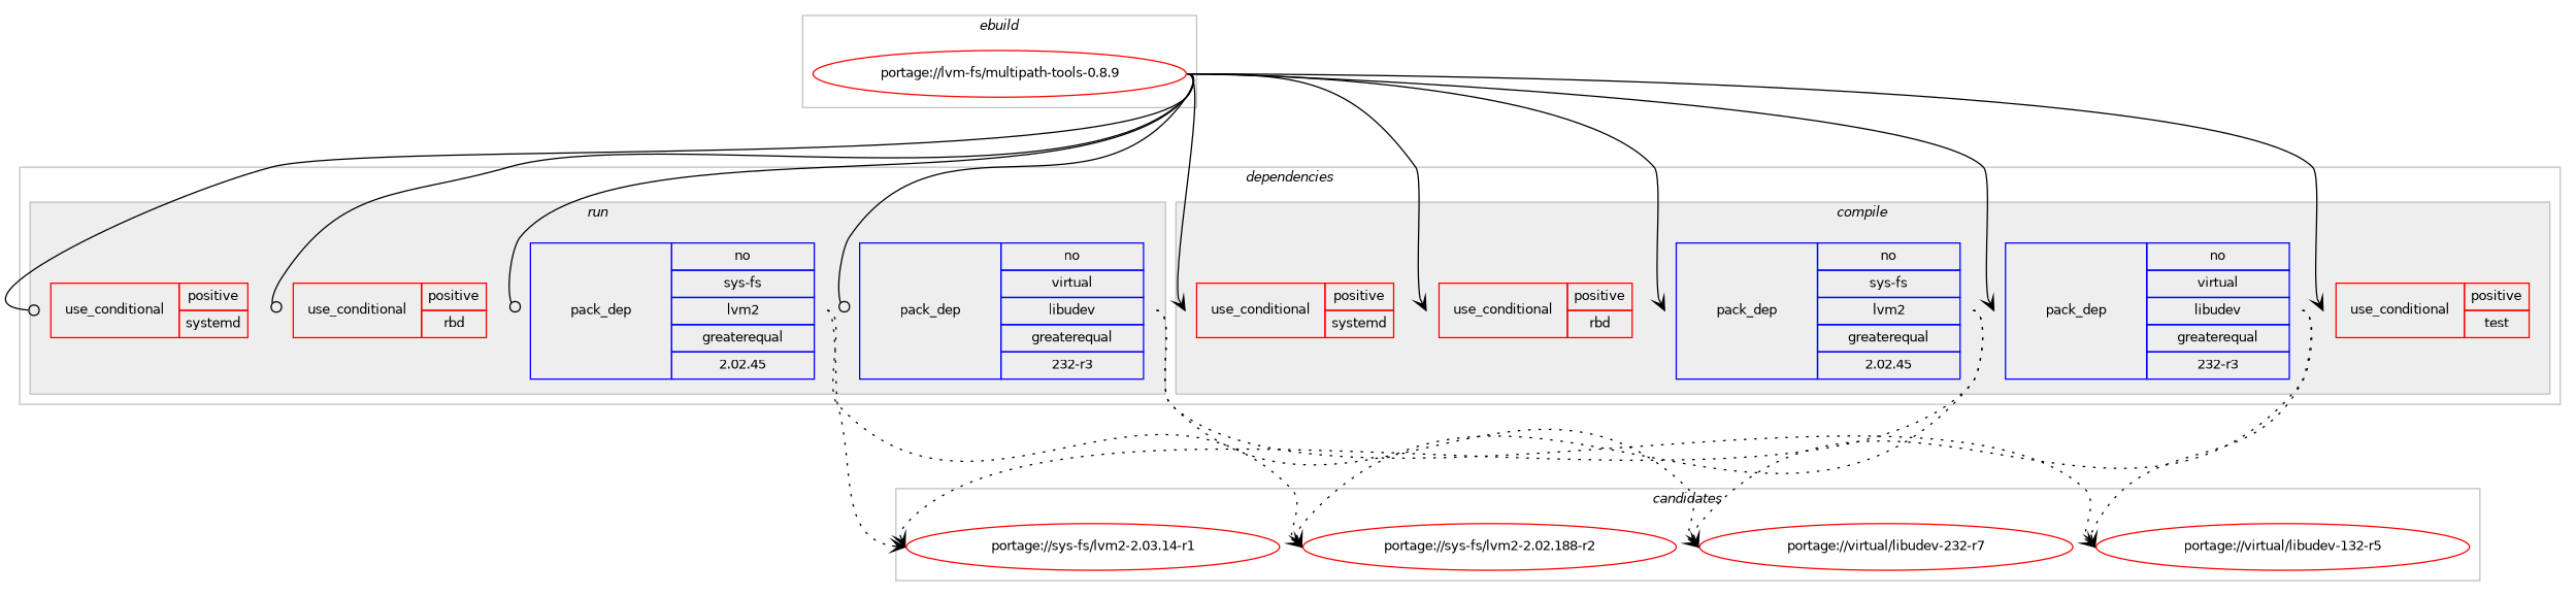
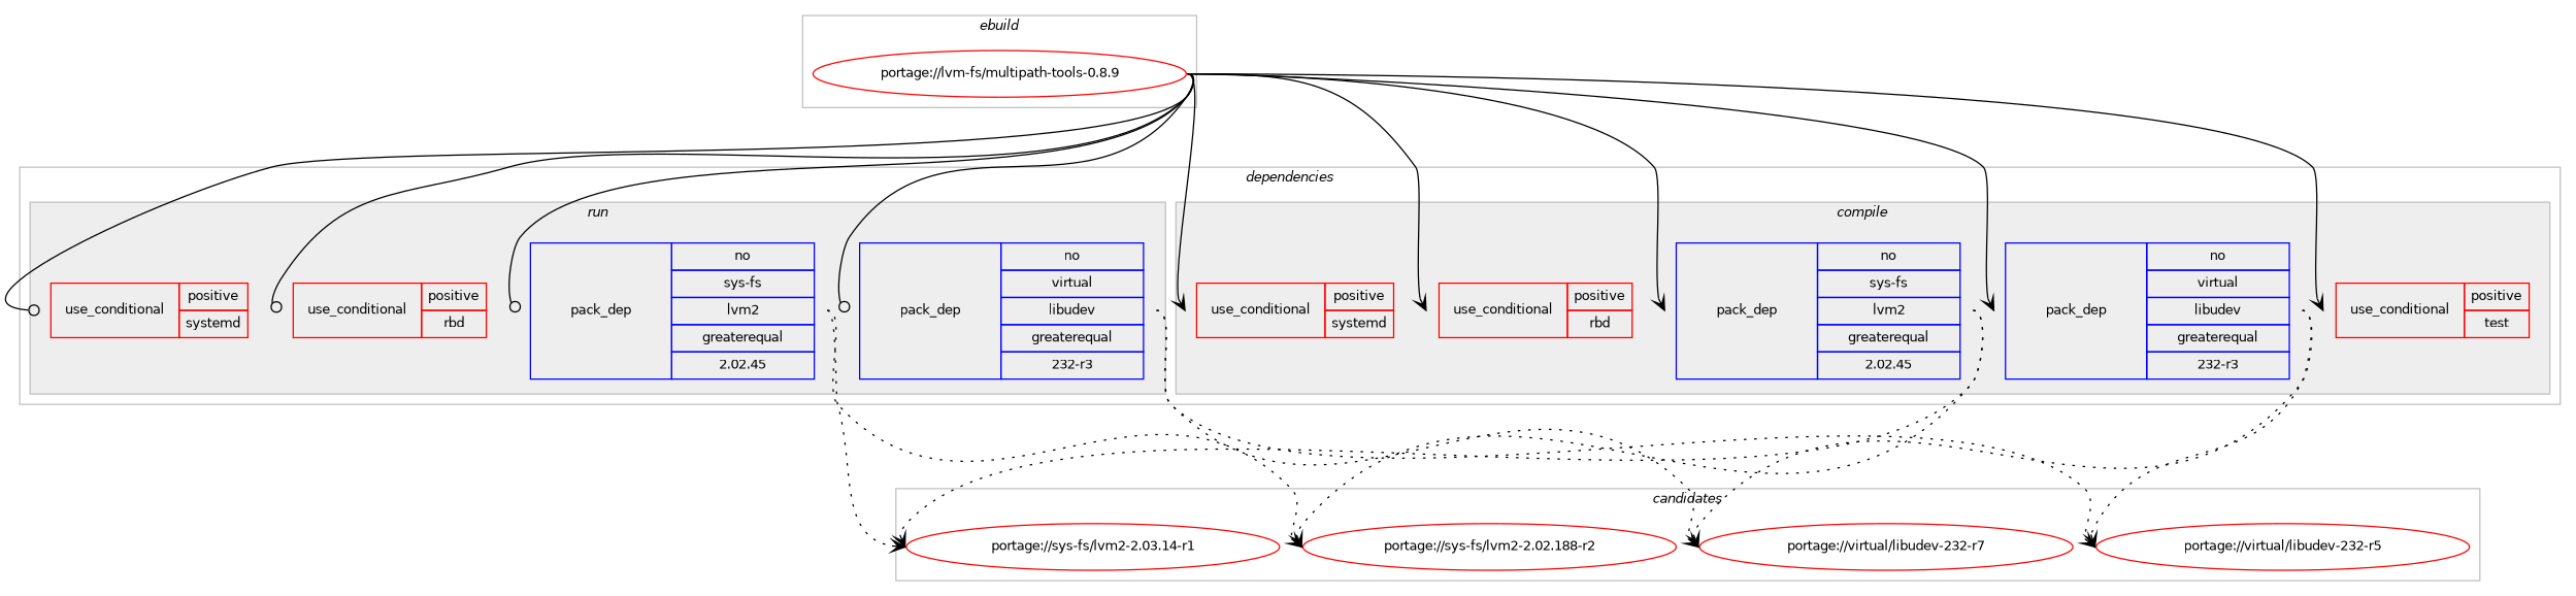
  digraph {
    compound=true
    concentrate=true
    fontname=Helvetica
    fontsize=10
    newrank=true
    rankdir=TB
    ranksep=1.5
    node [color=red fontname=Helvetica fontsize=10 shape=none]
    edge [arrowhead=vee headport=w style=solid tailport=e weight=20]
    n1 [label="portage://lvm-fs/multipath-tools-0.8.9" width=4 shape=""]
    n2 [label=<<TABLE BORDER="0" CELLBORDER="1" CELLSPACING="0" CELLPADDING="4"><TR><TD ROWSPAN="3" CELLPADDING="10">use_conditional</TD></TR><TR><TD>positive</TD></TR><TR><TD>rbd</TD></TR></TABLE>>]
    n3 [label=<<TABLE BORDER="0" CELLBORDER="1" CELLSPACING="0" CELLPADDING="4"><TR><TD ROWSPAN="3" CELLPADDING="10">use_conditional</TD></TR><TR><TD>positive</TD></TR><TR><TD>systemd</TD></TR></TABLE>>]
    n4 [label=<<TABLE BORDER="0" CELLBORDER="1" CELLSPACING="0" CELLPADDING="4"><TR><TD ROWSPAN="3" CELLPADDING="10">use_conditional</TD></TR><TR><TD>positive</TD></TR><TR><TD>test</TD></TR></TABLE>>]
    n5 [color=blue label=<<TABLE BORDER="0" CELLBORDER="1" CELLSPACING="0" CELLPADDING="4" WIDTH="220"><TR><TD ROWSPAN="6" CELLPADDING="30">pack_dep</TD></TR><TR><TD WIDTH="110">no</TD></TR><TR><TD>sys-fs</TD></TR><TR><TD>lvm2</TD></TR><TR><TD>greaterequal</TD></TR><TR><TD>2.02.45</TD></TR></TABLE>>]
    n6 [color=blue label=<<TABLE BORDER="0" CELLBORDER="1" CELLSPACING="0" CELLPADDING="4" WIDTH="220"><TR><TD ROWSPAN="6" CELLPADDING="30">pack_dep</TD></TR><TR><TD WIDTH="110">no</TD></TR><TR><TD>virtual</TD></TR><TR><TD>libudev</TD></TR><TR><TD>greaterequal</TD></TR><TR><TD>232-r3</TD></TR></TABLE>>]
    n7 [label=<<TABLE BORDER="0" CELLBORDER="1" CELLSPACING="0" CELLPADDING="4"><TR><TD ROWSPAN="3" CELLPADDING="10">use_conditional</TD></TR><TR><TD>positive</TD></TR><TR><TD>rbd</TD></TR></TABLE>>]
    n8 [label=<<TABLE BORDER="0" CELLBORDER="1" CELLSPACING="0" CELLPADDING="4"><TR><TD ROWSPAN="3" CELLPADDING="10">use_conditional</TD></TR><TR><TD>positive</TD></TR><TR><TD>systemd</TD></TR></TABLE>>]
    n9 [color=blue label=<<TABLE BORDER="0" CELLBORDER="1" CELLSPACING="0" CELLPADDING="4" WIDTH="220"><TR><TD ROWSPAN="6" CELLPADDING="30">pack_dep</TD></TR><TR><TD WIDTH="110">no</TD></TR><TR><TD>sys-fs</TD></TR><TR><TD>lvm2</TD></TR><TR><TD>greaterequal</TD></TR><TR><TD>2.02.45</TD></TR></TABLE>>]
    n10 [color=blue label=<<TABLE BORDER="0" CELLBORDER="1" CELLSPACING="0" CELLPADDING="4" WIDTH="220"><TR><TD ROWSPAN="6" CELLPADDING="30">pack_dep</TD></TR><TR><TD WIDTH="110">no</TD></TR><TR><TD>virtual</TD></TR><TR><TD>libudev</TD></TR><TR><TD>greaterequal</TD></TR><TR><TD>232-r3</TD></TR></TABLE>>]
    n11 [label="portage://sys-fs/lvm2-2.02.188-r2" width=4 shape=""]
    n12 [label="portage://sys-fs/lvm2-2.03.14-r1" width=4 shape=""]
-   n13 [label="portage://virtual/libudev-132-r5" width=4 shape=""]
+   n13 [label="portage://virtual/libudev-232-r5" width=4 shape=""]
    n14 [label="portage://virtual/libudev-232-r7" width=4 shape=""]
    subgraph cluster_1 {
      color=gray
      label=<<i>ebuild</i>>
      rank=same
      n1
    }
    subgraph cluster_2 {
      color=gray
      label=<<i>dependencies</i>>
      subgraph cluster_3 {
        color=gray
        fillcolor="#eeeeee"
        label=<<i>compile</i>>
        style=filled
        subgraph sub_4 {
          color=gray
          fillcolor="#eeeeee"
          label=<<i>compile</i>>
          style=filled
          n2
        }
        subgraph sub_5 {
          color=gray
          fillcolor="#eeeeee"
          label=<<i>compile</i>>
          style=filled
          n3
        }
        subgraph sub_6 {
          color=gray
          fillcolor="#eeeeee"
          label=<<i>compile</i>>
          style=filled
          n4
        }
        subgraph sub_7 {
          color=gray
          fillcolor="#eeeeee"
          label=<<i>compile</i>>
          style=filled
          n5
        }
        subgraph sub_8 {
          color=gray
          fillcolor="#eeeeee"
          label=<<i>compile</i>>
          style=filled
          n6
        }
      }
      subgraph cluster_9 {
        color=gray
        fillcolor="#eeeeee"
        label=<<i>compile and run</i>>
        style=filled
      }
      subgraph cluster_10 {
        color=gray
        fillcolor="#eeeeee"
        label=<<i>run</i>>
        style=filled
        subgraph sub_11 {
          color=gray
          fillcolor="#eeeeee"
          label=<<i>run</i>>
          style=filled
          n7
        }
        subgraph sub_12 {
          color=gray
          fillcolor="#eeeeee"
          label=<<i>run</i>>
          style=filled
          n8
        }
        subgraph sub_13 {
          color=gray
          fillcolor="#eeeeee"
          label=<<i>run</i>>
          style=filled
          n9
        }
        subgraph sub_14 {
          color=gray
          fillcolor="#eeeeee"
          label=<<i>run</i>>
          style=filled
          n10
        }
      }
    }
    subgraph cluster_15 {
      color=gray
      label=<<i>candidates</i>>
      rank=same
      subgraph sub_16 {
        color=black
        label=<<i>candidates</i>>
        nodesep=1
        rank=same
        n11
        n12
      }
      subgraph sub_17 {
        color=black
        label=<<i>candidates</i>>
        nodesep=1
        rank=same
        n13
        n14
      }
      subgraph sub_18 {
        color=black
        label=<<i>candidates</i>>
        nodesep=1
        rank=same
        n11
        n12
      }
      subgraph sub_19 {
        color=black
        label=<<i>candidates</i>>
        nodesep=1
        rank=same
        n13
        n14
      }
    }
    n1 -> n2
    n1 -> n3
    n1 -> n4
    n1 -> n5
    n1 -> n6
    n1 -> n7 [arrowhead=odot]
    n1 -> n8 [arrowhead=odot]
    n1 -> n9 [arrowhead=odot]
    n1 -> n10 [arrowhead=odot]
    n5 -> n11 [style=dotted weight=100]
    n5 -> n12 [style=dotted weight=100]
    n6 -> n13 [style=dotted weight=100]
    n6 -> n14 [style=dotted weight=100]
    n9 -> n11 [style=dotted weight=100]
    n9 -> n12 [style=dotted weight=100]
    n10 -> n13 [style=dotted weight=100]
    n10 -> n14 [style=dotted weight=100]
  }
